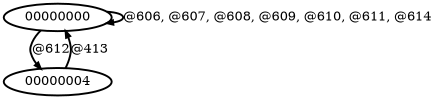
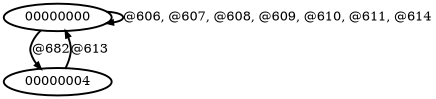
  digraph {
    node [fontsize=20 penwidth=3 shape=oval style=rounded]
    edge [arrowsize=1 color=black fontsize=20 penwidth=3 style=bold]
    00000000
    00000004
    00000000 -> 00000000 [label="@606, @607, @608, @609, @610, @611, @614"]
-   00000000 -> 00000004 [label="@612"]
-   00000004 -> 00000000 [label="@413"]
+   00000000 -> 00000004 [label="@682"]
+   00000004 -> 00000000 [label="@613"]
  }
